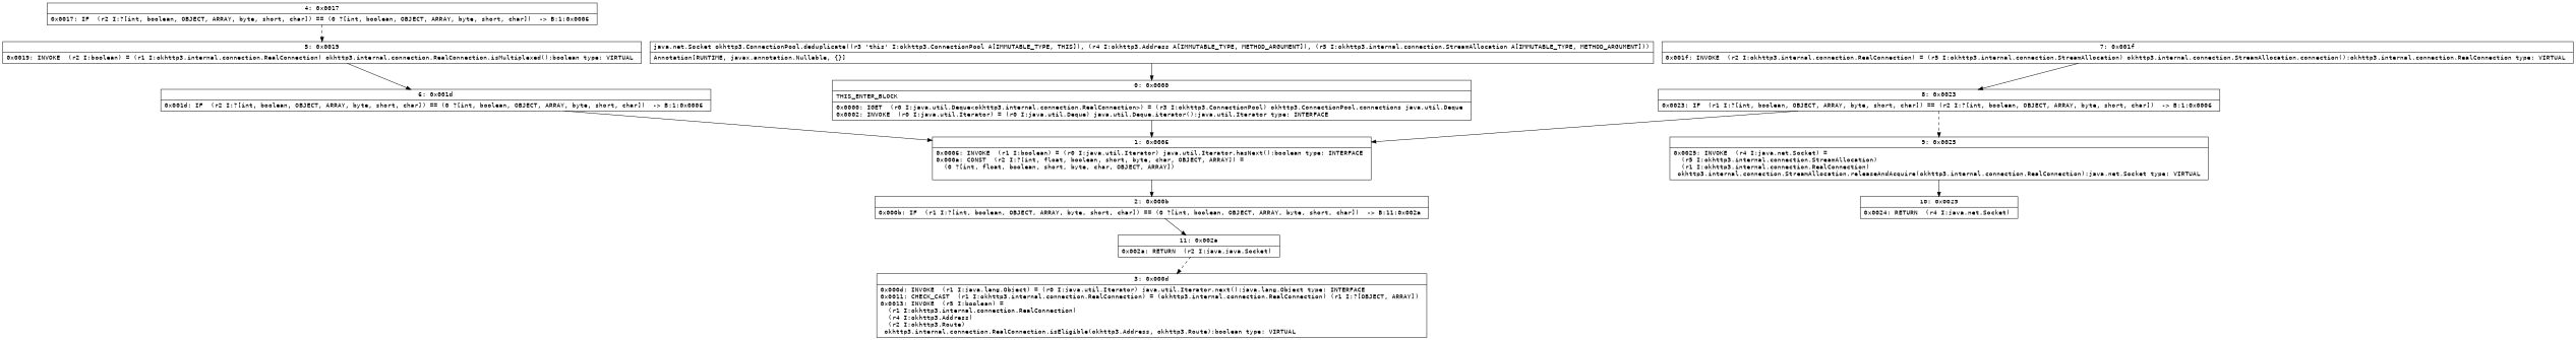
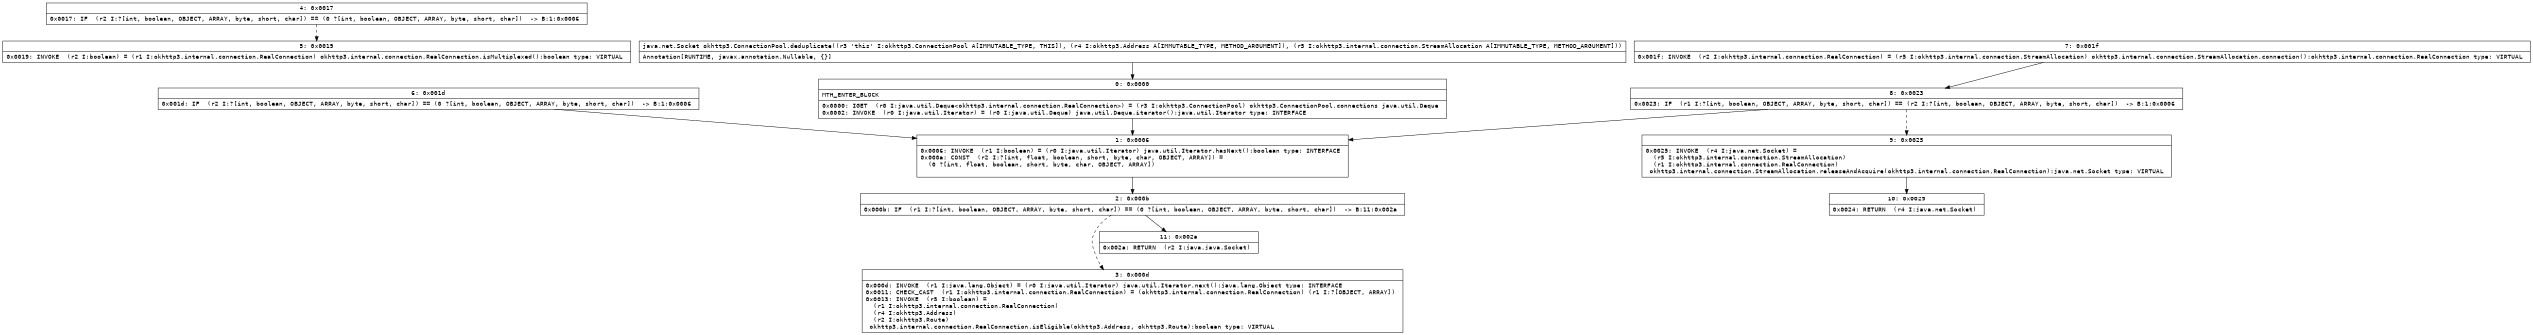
  digraph {
    fontname="DejaVu Sans Mono"
    node [fontname="DejaVu Sans Mono" shape=record]
    edge [fontname="DejaVu Sans Mono"]
-   n1 [label="{0\:\ 0x0000|THIS_ENTER_BLOCK\l|0x0000: IGET  (r0 I:java.util.Deque\<okhttp3.internal.connection.RealConnection\>) = (r3 I:okhttp3.ConnectionPool) okhttp3.ConnectionPool.connections java.util.Deque \l0x0002: INVOKE  (r0 I:java.util.Iterator) = (r0 I:java.util.Deque) java.util.Deque.iterator():java.util.Iterator type: INTERFACE \l}"]
+   n1 [label="{0\:\ 0x0000|MTH_ENTER_BLOCK\l|0x0000: IGET  (r0 I:java.util.Deque\<okhttp3.internal.connection.RealConnection\>) = (r3 I:okhttp3.ConnectionPool) okhttp3.ConnectionPool.connections java.util.Deque \l0x0002: INVOKE  (r0 I:java.util.Iterator) = (r0 I:java.util.Deque) java.util.Deque.iterator():java.util.Iterator type: INTERFACE \l}"]
    n2 [label="{1\:\ 0x0006|0x0006: INVOKE  (r1 I:boolean) = (r0 I:java.util.Iterator) java.util.Iterator.hasNext():boolean type: INTERFACE \l0x000a: CONST  (r2 I:?[int, float, boolean, short, byte, char, OBJECT, ARRAY]) = \l  (0 ?[int, float, boolean, short, byte, char, OBJECT, ARRAY])\l \l}"]
    n3 [label="{2\:\ 0x000b|0x000b: IF  (r1 I:?[int, boolean, OBJECT, ARRAY, byte, short, char]) == (0 ?[int, boolean, OBJECT, ARRAY, byte, short, char])  \-\> B:11:0x002a \l}"]
    n4 [label="{3\:\ 0x000d|0x000d: INVOKE  (r1 I:java.lang.Object) = (r0 I:java.util.Iterator) java.util.Iterator.next():java.lang.Object type: INTERFACE \l0x0011: CHECK_CAST  (r1 I:okhttp3.internal.connection.RealConnection) = (okhttp3.internal.connection.RealConnection) (r1 I:?[OBJECT, ARRAY]) \l0x0013: INVOKE  (r5 I:boolean) = \l  (r1 I:okhttp3.internal.connection.RealConnection)\l  (r4 I:okhttp3.Address)\l  (r2 I:okhttp3.Route)\l okhttp3.internal.connection.RealConnection.isEligible(okhttp3.Address, okhttp3.Route):boolean type: VIRTUAL \l}"]
    n5 [label="{11\:\ 0x002a|0x002a: RETURN  (r2 I:java.java.Socket) \l}"]
    n6 [label="{4\:\ 0x0017|0x0017: IF  (r2 I:?[int, boolean, OBJECT, ARRAY, byte, short, char]) == (0 ?[int, boolean, OBJECT, ARRAY, byte, short, char])  \-\> B:1:0x0006 \l}"]
    n7 [label="{5\:\ 0x0019|0x0019: INVOKE  (r2 I:boolean) = (r1 I:okhttp3.internal.connection.RealConnection) okhttp3.internal.connection.RealConnection.isMultiplexed():boolean type: VIRTUAL \l}"]
    n8 [label="{6\:\ 0x001d|0x001d: IF  (r2 I:?[int, boolean, OBJECT, ARRAY, byte, short, char]) == (0 ?[int, boolean, OBJECT, ARRAY, byte, short, char])  \-\> B:1:0x0006 \l}"]
    n9 [label="{7\:\ 0x001f|0x001f: INVOKE  (r2 I:okhttp3.internal.connection.RealConnection) = (r5 I:okhttp3.internal.connection.StreamAllocation) okhttp3.internal.connection.StreamAllocation.connection():okhttp3.internal.connection.RealConnection type: VIRTUAL \l}"]
    n10 [label="{8\:\ 0x0023|0x0023: IF  (r1 I:?[int, boolean, OBJECT, ARRAY, byte, short, char]) == (r2 I:?[int, boolean, OBJECT, ARRAY, byte, short, char])  \-\> B:1:0x0006 \l}"]
    n11 [label="{9\:\ 0x0025|0x0025: INVOKE  (r4 I:java.net.Socket) = \l  (r5 I:okhttp3.internal.connection.StreamAllocation)\l  (r1 I:okhttp3.internal.connection.RealConnection)\l okhttp3.internal.connection.StreamAllocation.releaseAndAcquire(okhttp3.internal.connection.RealConnection):java.net.Socket type: VIRTUAL \l}"]
    n12 [label="{10\:\ 0x0029|0x0024: RETURN  (r4 I:java.net.Socket) \l}"]
    n13 [label="{java.net.Socket okhttp3.ConnectionPool.deduplicate((r3 'this' I:okhttp3.ConnectionPool A[IMMUTABLE_TYPE, THIS]), (r4 I:okhttp3.Address A[IMMUTABLE_TYPE, METHOD_ARGUMENT]), (r5 I:okhttp3.internal.connection.StreamAllocation A[IMMUTABLE_TYPE, METHOD_ARGUMENT]))  | Annotation[RUNTIME, javax.annotation.Nullable, \{\}]\l}"]
    n1 -> n2
    n2 -> n3
-   n5 -> n4 [style=dashed]
+   n3 -> n4 [style=dashed]
    n3 -> n5
    n6 -> n7 [style=dashed]
-   n7 -> n8
    n8 -> n2
    n9 -> n10
    n10 -> n2
    n10 -> n11 [style=dashed]
    n11 -> n12
    n13 -> n1
  }
